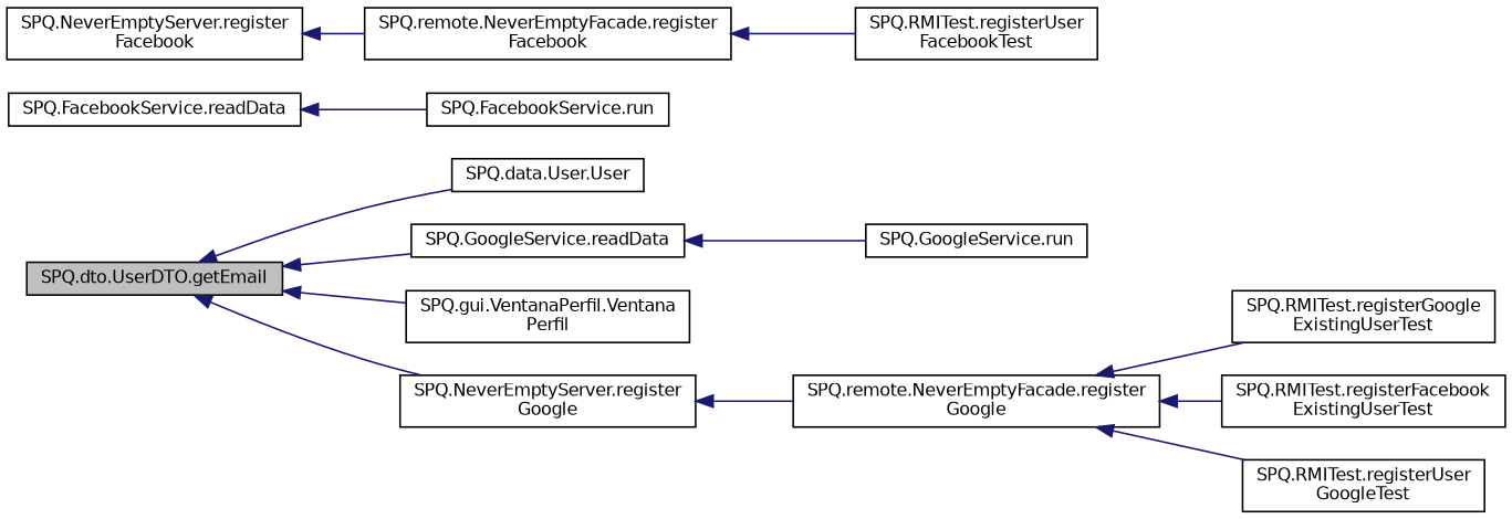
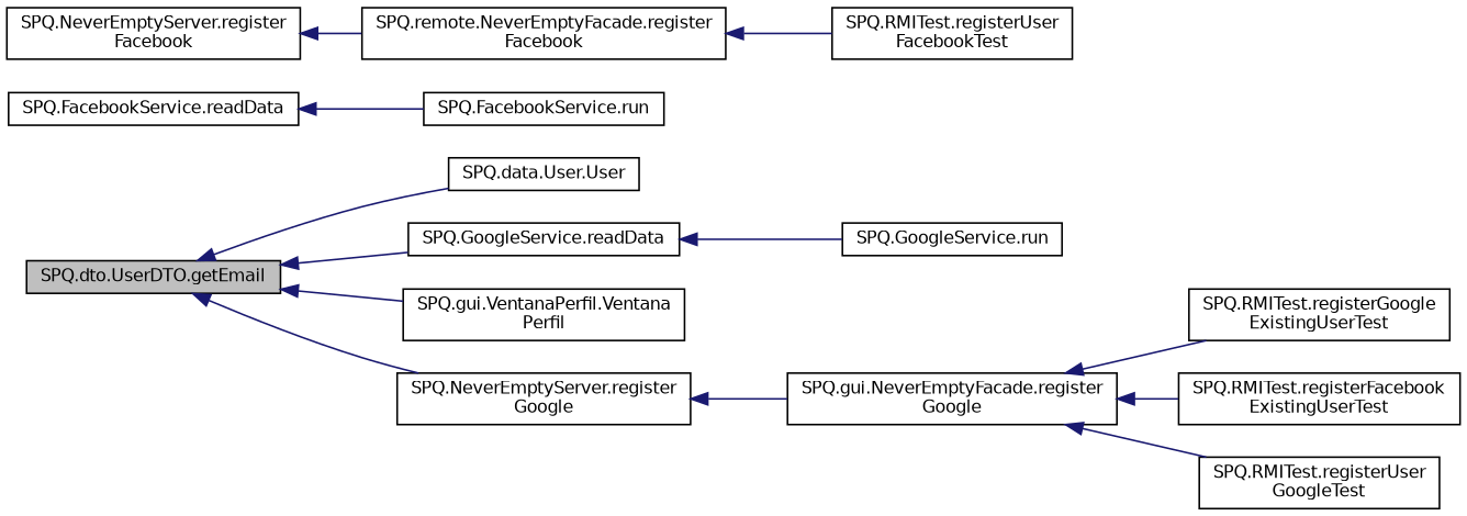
  digraph {
    rankdir=LR
    node [color=black fillcolor=white fontname=Helvetica fontsize=10 shape=record style=filled]
    edge [color=midnightblue dir=back fontname=Helvetica fontsize=10 labelfontname=Helvetica labelfontsize=10 style=solid]
    n1 [fillcolor=grey75 fontcolor=black height=0.2 label="SPQ.dto.UserDTO.getEmail" width=0.4]
    n2 [height=0.2 label="SPQ.data.User.User" width=0.4]
    n3 [height=0.2 label="SPQ.GoogleService.readData" width=0.4]
    n4 [height=0.2 label="SPQ.gui.VentanaPerfil.Ventana\lPerfil" width=0.4]
    n5 [height=0.2 label="SPQ.NeverEmptyServer.register\lGoogle" width=0.4]
    n6 [height=0.2 label="SPQ.FacebookService.readData" width=0.4]
    n7 [height=0.2 label="SPQ.FacebookService.run" width=0.4]
    n8 [height=0.2 label="SPQ.GoogleService.run" width=0.4]
-   n9 [height=0.2 label="SPQ.remote.NeverEmptyFacade.register\lGoogle" width=0.4]
+   n9 [height=0.2 label="SPQ.gui.NeverEmptyFacade.register\lGoogle" width=0.4]
    n10 [height=0.2 label="SPQ.NeverEmptyServer.register\lFacebook" width=0.4]
    n11 [height=0.2 label="SPQ.remote.NeverEmptyFacade.register\lFacebook" width=0.4]
    n12 [height=0.2 label="SPQ.RMITest.registerGoogle\lExistingUserTest" width=0.4]
    n13 [height=0.2 label="SPQ.RMITest.registerFacebook\lExistingUserTest" width=0.4]
    n14 [height=0.2 label="SPQ.RMITest.registerUser\lGoogleTest" width=0.4]
    n15 [height=0.2 label="SPQ.RMITest.registerUser\lFacebookTest" width=0.4]
    n1 -> n2
    n1 -> n3
    n1 -> n4
    n1 -> n5
    n3 -> n8
    n5 -> n9
    n6 -> n7
    n9 -> n12
    n9 -> n13
    n9 -> n14
    n10 -> n11
    n11 -> n15
  }
